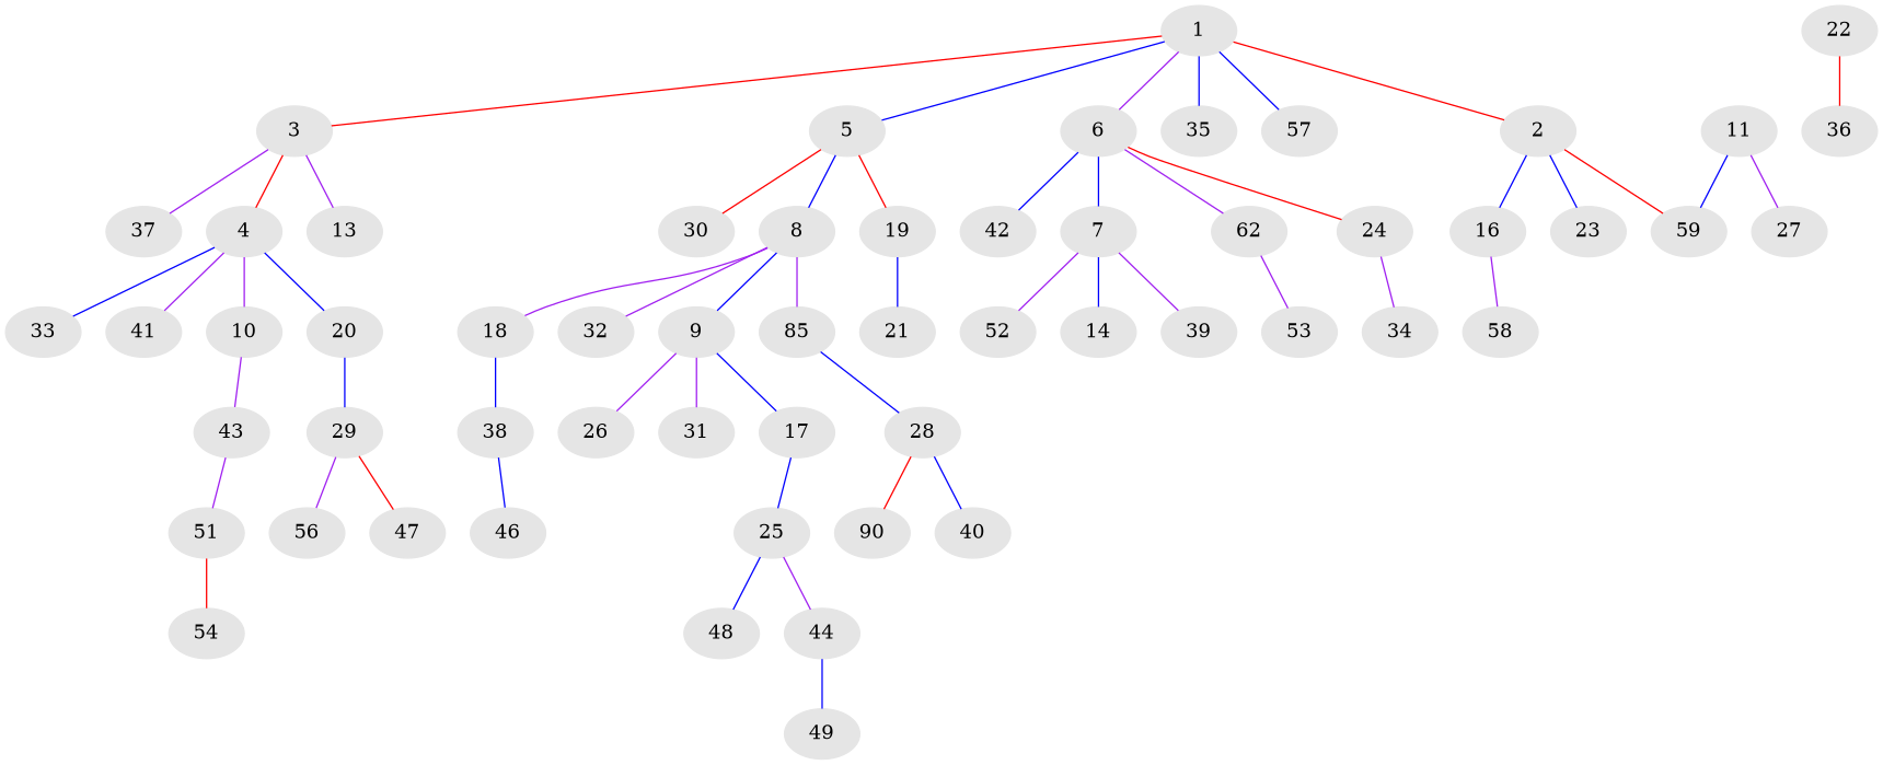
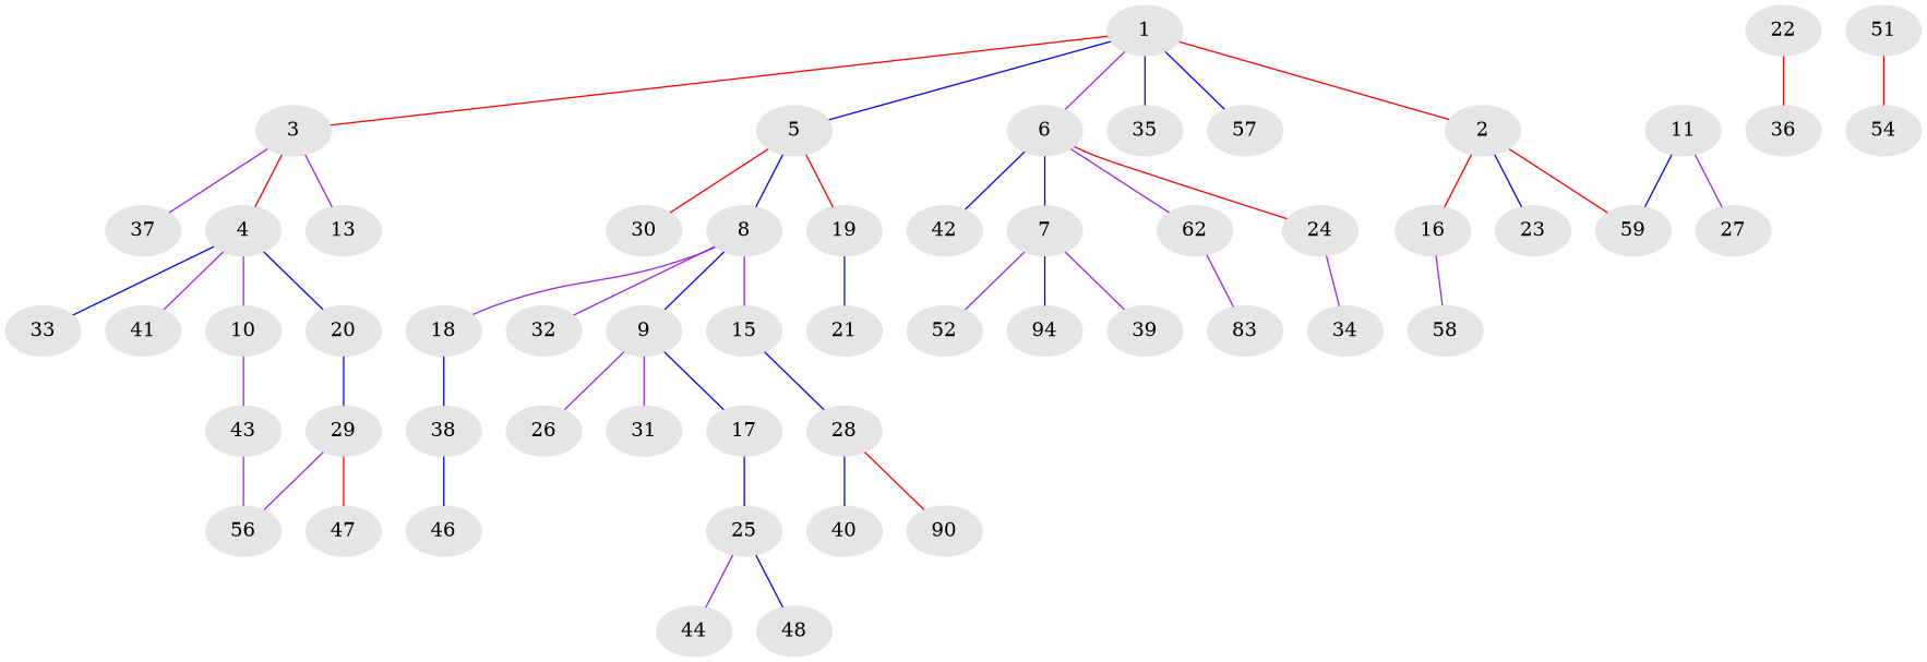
  graph {
    node [color=gray90 style=filled]
    edge [color=blue weight=1.0]
    1
    2
    3
    5
    6
    35
    57
    16
    23
    59
    4
    13
    37
    8
    19
    30
    7
    n18 [label=62]
    24
    42
    11
    27
    58
    10
    20
    33
    41
    43
    29
    9
-   15 [label=85]
+   15
    18
    32
    21
-   14
+   14 [label=94]
    39
    52
-   53
+   53 [label=83]
    22
    36
    34
    17
    26
    31
    28
    38
    25
    51
    40
    n50 [label=90]
    44
    48
    46
    47
    56
-   49
    54
    1 -- 2 [color=red]
    1 -- 3 [color=red]
    1 -- 5
    1 -- 6 [color=purple]
    1 -- 35
    1 -- 57 [weight=2.0]
-   2 -- 16
+   2 -- 16 [color=red]
    2 -- 23
    2 -- 59 [color=red]
    3 -- 4 [color=red]
    3 -- 13 [color=purple]
    3 -- 37 [color=purple]
    5 -- 8
    5 -- 19 [color=red]
    5 -- 30 [color=red]
    6 -- 7
    6 -- n18 [color=purple]
    6 -- 24 [color=red]
    6 -- 42
    16 -- 58 [color=purple]
    4 -- 10 [color=purple]
    4 -- 20
    4 -- 33
    4 -- 41 [color=purple]
    8 -- 9
    8 -- 15 [color=purple weight=3.0]
    8 -- 18 [color=purple]
    8 -- 32 [color=purple]
    19 -- 21 [weight=2.0]
    7 -- 14
    7 -- 39 [color=purple]
    7 -- 52 [color=purple weight=3.0]
    n18 -- 53 [color=purple]
    24 -- 34 [color=purple]
    11 -- 59
    11 -- 27 [color=purple]
    10 -- 43 [color=purple]
    20 -- 29 [weight=4.0]
-   43 -- 51 [color=purple]
+   43 -- 56 [color=purple]
    29 -- 47 [color=red]
    29 -- 56 [color=purple]
    9 -- 17
    9 -- 26 [color=purple]
    9 -- 31 [color=purple]
    15 -- 28
    18 -- 38 [weight=2.0]
    22 -- 36 [color=red]
    17 -- 25
    28 -- 40 [weight=2.0]
    28 -- n50 [color=red]
    38 -- 46
    25 -- 44 [color=purple]
    25 -- 48
    51 -- 54 [color=red]
-   44 -- 49
  }
